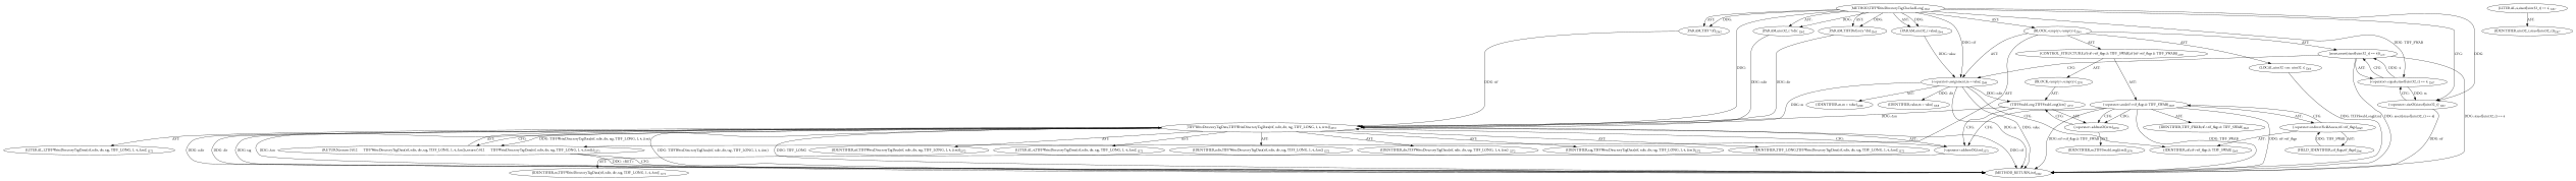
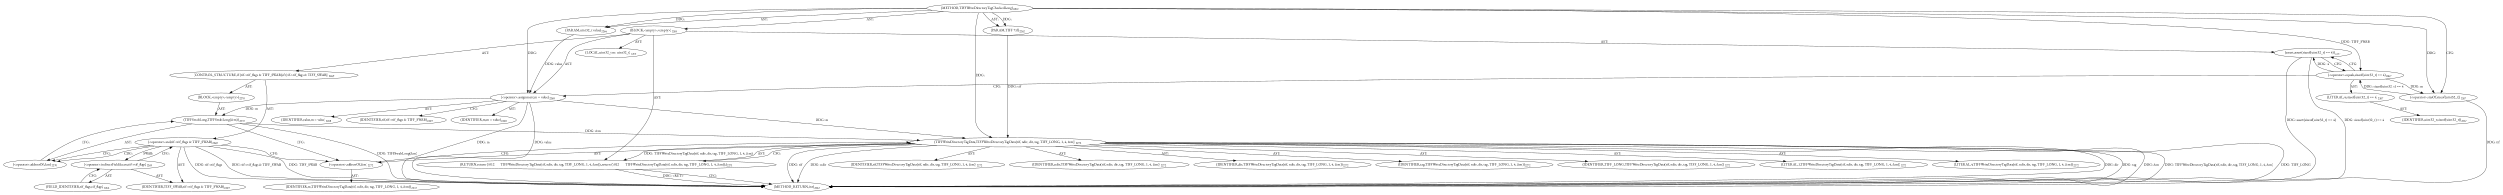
  digraph {
    fontname="EB Garamond"
    node [fontname="EB Garamond"]
    edge [fontname="EB Garamond"]
    n1 [label=<(METHOD,TIFFWriteDirectoryTagCheckedLong)<SUB>2262</SUB>>]
    n2 [label=<(PARAM,TIFF *tif)<SUB>2262</SUB>>]
-   n3 [label=<(PARAM,uint32_t *ndir)<SUB>2262</SUB>>]
-   n4 [label=<(PARAM,TIFFDirEntry *dir)<SUB>2263</SUB>>]
    n5 [label=<(PARAM,uint32_t value)<SUB>2264</SUB>>]
    n6 [label=<(BLOCK,&lt;empty&gt;,&lt;empty&gt;)<SUB>2265</SUB>>]
    n7 [label=<(&lt;operator&gt;.equals,sizeof(uint32_t) == 4)<SUB>2267</SUB>>]
    n8 [label=<(&lt;operator&gt;.sizeOf,sizeof(uint32_t))<SUB>2267</SUB>>]
    n9 [label=<(&lt;operator&gt;.assignment,m = value)<SUB>2268</SUB>>]
    n10 [label=<(TIFFWriteDirectoryTagData,TIFFWriteDirectoryTagData(tif, ndir, dir, tag, TIFF_LONG, 1, 4, &amp;m))<SUB>2272</SUB>>]
    n11 [label=<(LOCAL,uint32_t m: uint32_t)<SUB>2266</SUB>>]
    n12 [label=<(assert,assert(sizeof(uint32_t) == 4))<SUB>2237</SUB>>]
    n13 [label=<(CONTROL_STRUCTURE,if (tif-&gt;tif_flags &amp; TIFF_SWAB),if (tif-&gt;tif_flags &amp; TIFF_SWAB))<SUB>2269</SUB>>]
    n14 [label=<(RETURN,return (\012        TIFFWriteDirectoryTagData(tif, ndir, dir, tag, TIFF_LONG, 1, 4, &amp;m));,return (\012        TIFFWriteDirectoryTagData(tif, ndir, dir, tag, TIFF_LONG, 1, 4, &amp;m));)<SUB>2271</SUB>>]
    n15 [label=<(LITERAL,4,sizeof(uint32_t) == 4)<SUB>2267</SUB>>]
    n16 [label=<(METHOD_RETURN,int)<SUB>2262</SUB>>]
    n17 [label=<(TIFFSwabLong,TIFFSwabLong(&amp;m))<SUB>2270</SUB>>]
    n18 [label=<(IDENTIFIER,m,m = value)<SUB>2268</SUB>>]
    n19 [label=<(IDENTIFIER,value,m = value)<SUB>2268</SUB>>]
    n20 [label=<(IDENTIFIER,tif,tif-&gt;tif_flags &amp; TIFF_SWAB)<SUB>2269</SUB>>]
    n21 [label=<(&lt;operator&gt;.and,tif-&gt;tif_flags &amp; TIFF_SWAB)<SUB>2269</SUB>>]
    n22 [label=<(&lt;operator&gt;.indirectFieldAccess,tif-&gt;tif_flags)<SUB>2269</SUB>>]
    n23 [label=<(IDENTIFIER,TIFF_SWAB,tif-&gt;tif_flags &amp; TIFF_SWAB)<SUB>2269</SUB>>]
    n24 [label=<(&lt;operator&gt;.addressOf,&amp;m)<SUB>2270</SUB>>]
    n25 [label=<(&lt;operator&gt;.addressOf,&amp;m)<SUB>2272</SUB>>]
    n26 [label=<(IDENTIFIER,tif,TIFFWriteDirectoryTagData(tif, ndir, dir, tag, TIFF_LONG, 1, 4, &amp;m))<SUB>2272</SUB>>]
    n27 [label=<(IDENTIFIER,ndir,TIFFWriteDirectoryTagData(tif, ndir, dir, tag, TIFF_LONG, 1, 4, &amp;m))<SUB>2272</SUB>>]
    n28 [label=<(IDENTIFIER,dir,TIFFWriteDirectoryTagData(tif, ndir, dir, tag, TIFF_LONG, 1, 4, &amp;m))<SUB>2272</SUB>>]
    n29 [label=<(IDENTIFIER,tag,TIFFWriteDirectoryTagData(tif, ndir, dir, tag, TIFF_LONG, 1, 4, &amp;m))<SUB>2272</SUB>>]
    n30 [label=<(IDENTIFIER,TIFF_LONG,TIFFWriteDirectoryTagData(tif, ndir, dir, tag, TIFF_LONG, 1, 4, &amp;m))<SUB>2272</SUB>>]
    n31 [label=<(LITERAL,1,TIFFWriteDirectoryTagData(tif, ndir, dir, tag, TIFF_LONG, 1, 4, &amp;m))<SUB>2272</SUB>>]
    n32 [label=<(LITERAL,4,TIFFWriteDirectoryTagData(tif, ndir, dir, tag, TIFF_LONG, 1, 4, &amp;m))<SUB>2272</SUB>>]
    n33 [label=<(BLOCK,&lt;empty&gt;,&lt;empty&gt;)<SUB>2270</SUB>>]
    n34 [label=<(IDENTIFIER,uint32_t,sizeof(uint32_t))<SUB>2267</SUB>>]
    n35 [label=<(FIELD_IDENTIFIER,tif_flags,tif_flags)<SUB>2266</SUB>>]
-   n36 [label=<(IDENTIFIER,m,TIFFSwabLong(&amp;m))<SUB>2270</SUB>>]
    n37 [label=<(IDENTIFIER,m,TIFFWriteDirectoryTagData(tif, ndir, dir, tag, TIFF_LONG, 1, 4, &amp;m))<SUB>2272</SUB>>]
    n1 -> n2 [label="AST: "]
    n1 -> n2 [label="DDG: "]
-   n1 -> n3 [label="AST: "]
-   n1 -> n3 [label="DDG: "]
-   n1 -> n4 [label="AST: "]
-   n1 -> n4 [label="DDG: "]
    n1 -> n5 [label="AST: "]
    n1 -> n5 [label="DDG: "]
    n1 -> n6 [label="AST: "]
    n1 -> n7 [label="DDG: TIFF_SWAB"]
    n1 -> n8 [label="CFG: "]
    n1 -> n8 [label="DDG: "]
-   n1 -> n9 [label="DDG: tif"]
+   n1 -> n9 [label="DDG: "]
    n1 -> n10 [label="DDG: "]
    n2 -> n10 [label="DDG: tif"]
-   n3 -> n10 [label="DDG: ndir"]
-   n4 -> n10 [label="DDG: dir"]
    n5 -> n9 [label="DDG: value"]
    n6 -> n9 [label="AST: "]
    n6 -> n11 [label="AST: "]
    n6 -> n12 [label="AST: "]
    n6 -> n13 [label="AST: "]
    n6 -> n14 [label="AST: "]
    n7 -> n8 [label="DDG: m"]
    n7 -> n12 [label="CFG: "]
    n7 -> n12 [label="DDG: 4"]
-   n8 -> n7 [label="CFG: "]
+   n7 -> n15 [label="AST: "]
+   n8 -> n7 [label="DDG: sizeof(uint32_t) == 4"]
    n8 -> n16 [label="DDG: tif"]
    n9 -> n10 [label="DDG: m"]
    n9 -> n16 [label="DDG: m"]
    n9 -> n16 [label="DDG: value"]
-   n9 -> n17 [label="DDG: ndir"]
+   n9 -> n17 [label="DDG: m"]
    n9 -> n18 [label="AST: "]
-   n9 -> n19 [label="DDG: dir"]
+   n9 -> n19 [label="AST: "]
    n9 -> n20 [label="CFG: "]
    n10 -> n14 [label="CFG: "]
    n10 -> n14 [label="DDG: TIFFWriteDirectoryTagData(tif, ndir, dir, tag, TIFF_LONG, 1, 4, &amp;m)"]
    n10 -> n16 [label="DDG: tif"]
    n10 -> n16 [label="DDG: ndir"]
    n10 -> n16 [label="DDG: dir"]
    n10 -> n16 [label="DDG: tag"]
    n10 -> n16 [label="DDG: &amp;m"]
    n10 -> n16 [label="DDG: TIFFWriteDirectoryTagData(tif, ndir, dir, tag, TIFF_LONG, 1, 4, &amp;m)"]
    n10 -> n16 [label="DDG: TIFF_LONG"]
    n10 -> n25 [label="AST: "]
    n10 -> n26 [label="AST: "]
    n10 -> n27 [label="AST: "]
    n10 -> n28 [label="AST: "]
    n10 -> n29 [label="AST: "]
    n10 -> n30 [label="AST: "]
    n10 -> n31 [label="AST: "]
    n10 -> n32 [label="AST: "]
-   n12 -> n7 [label="AST: "]
-   n12 -> n9 [label="CFG: "]
+   n12 -> n7 [label="CFG: "]
+   n7 -> n9 [label="CFG: "]
    n12 -> n16 [label="DDG: sizeof(uint32_t) == 4"]
    n12 -> n16 [label="DDG: assert(sizeof(uint32_t) == 4)"]
    n13 -> n21 [label="AST: "]
    n13 -> n33 [label="AST: "]
    n14 -> n10 [label="AST: "]
    n14 -> n16 [label="CFG: "]
    n14 -> n16 [label="DDG: &lt;RET&gt;"]
    n15 -> n34 [label="AST: "]
    n17 -> n10 [label="DDG: &amp;m"]
-   n11 -> n16 [label="DDG: TIFFSwabLong(&amp;m)"]
+   n17 -> n16 [label="DDG: TIFFSwabLong(&amp;m)"]
    n17 -> n24 [label="AST: "]
    n17 -> n25 [label="CFG: "]
    n21 -> n16 [label="DDG: tif-&gt;tif_flags"]
    n21 -> n16 [label="DDG: tif-&gt;tif_flags &amp; TIFF_SWAB"]
    n21 -> n16 [label="DDG: TIFF_SWAB"]
-   n21 -> n22 [label="AST: "]
+   n21 -> n22 [label="SWAB: "]
    n21 -> n23 [label="AST: "]
    n21 -> n24 [label="CFG: "]
    n21 -> n24 [label="CDG: "]
    n21 -> n25 [label="CFG: "]
-   n22 -> n20 [label="AST: "]
+   n22 -> n23 [label="AST: "]
    n22 -> n21 [label="CFG: "]
    n22 -> n35 [label="AST: "]
    n24 -> n17 [label="CFG: "]
-   n24 -> n36 [label="AST: "]
    n25 -> n10 [label="CFG: "]
    n25 -> n37 [label="AST: "]
    n33 -> n17 [label="AST: "]
-   n35 -> n22 [label="DDG: TIFF_SWAB"]
+   n35 -> n22 [label="CFG: "]
  }
